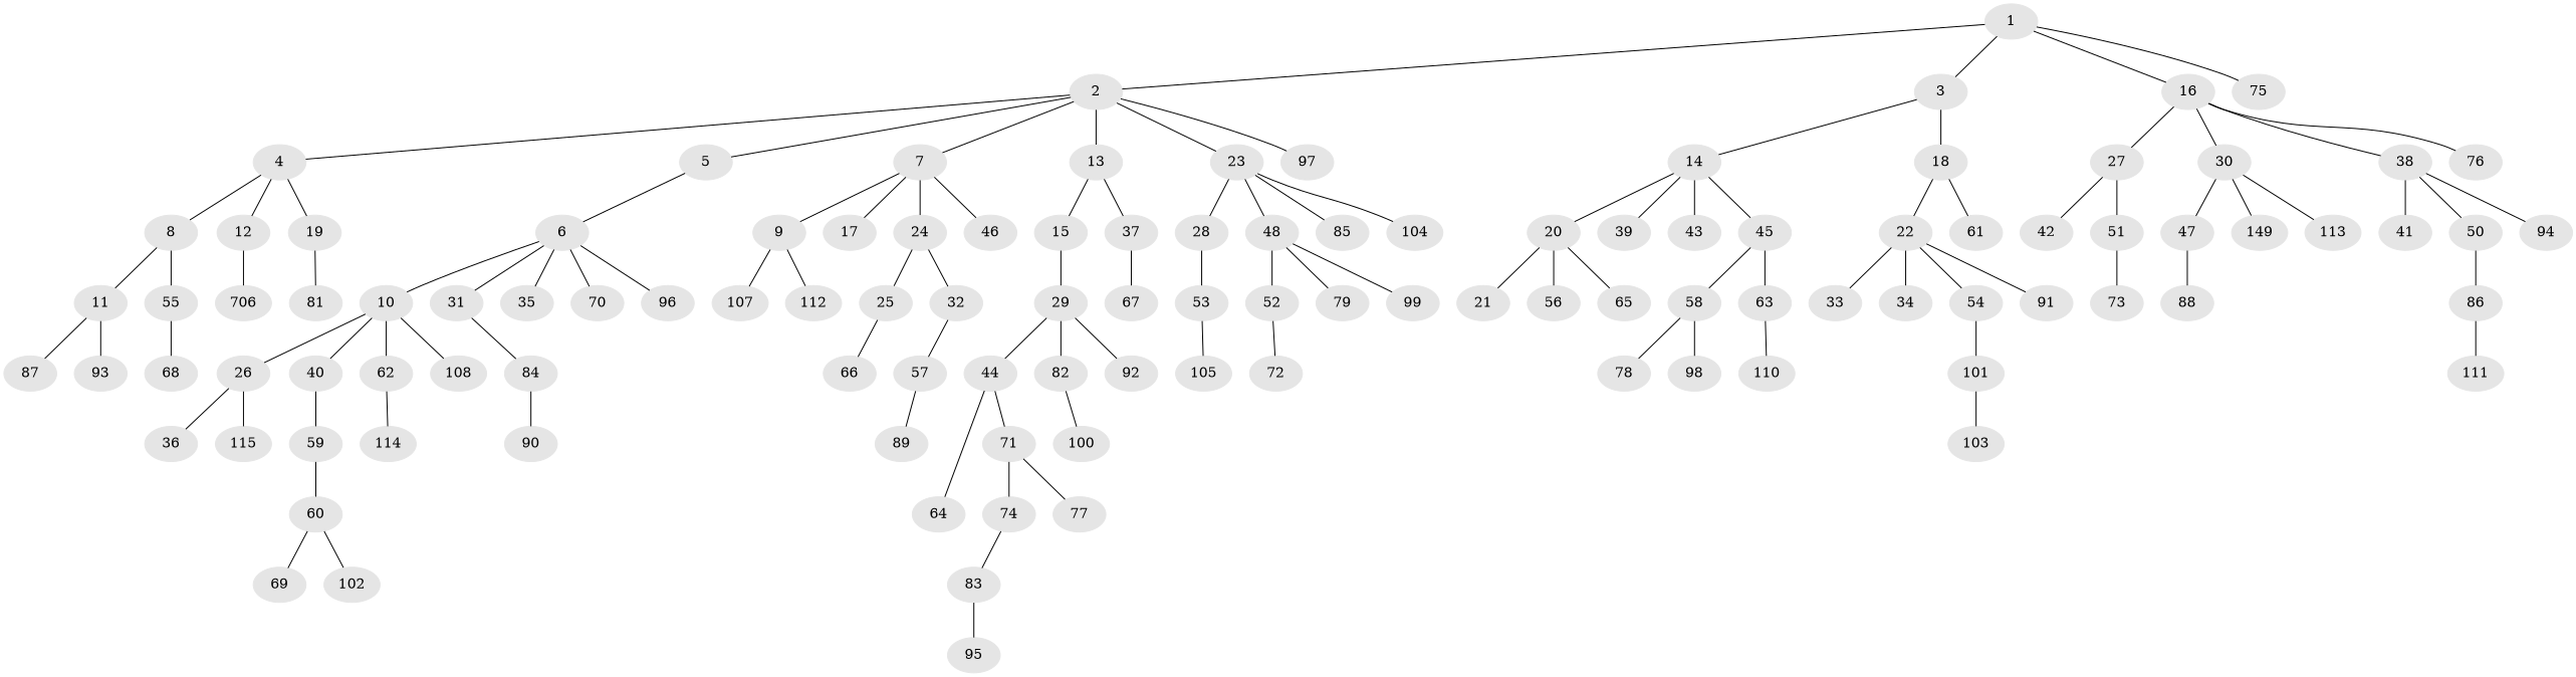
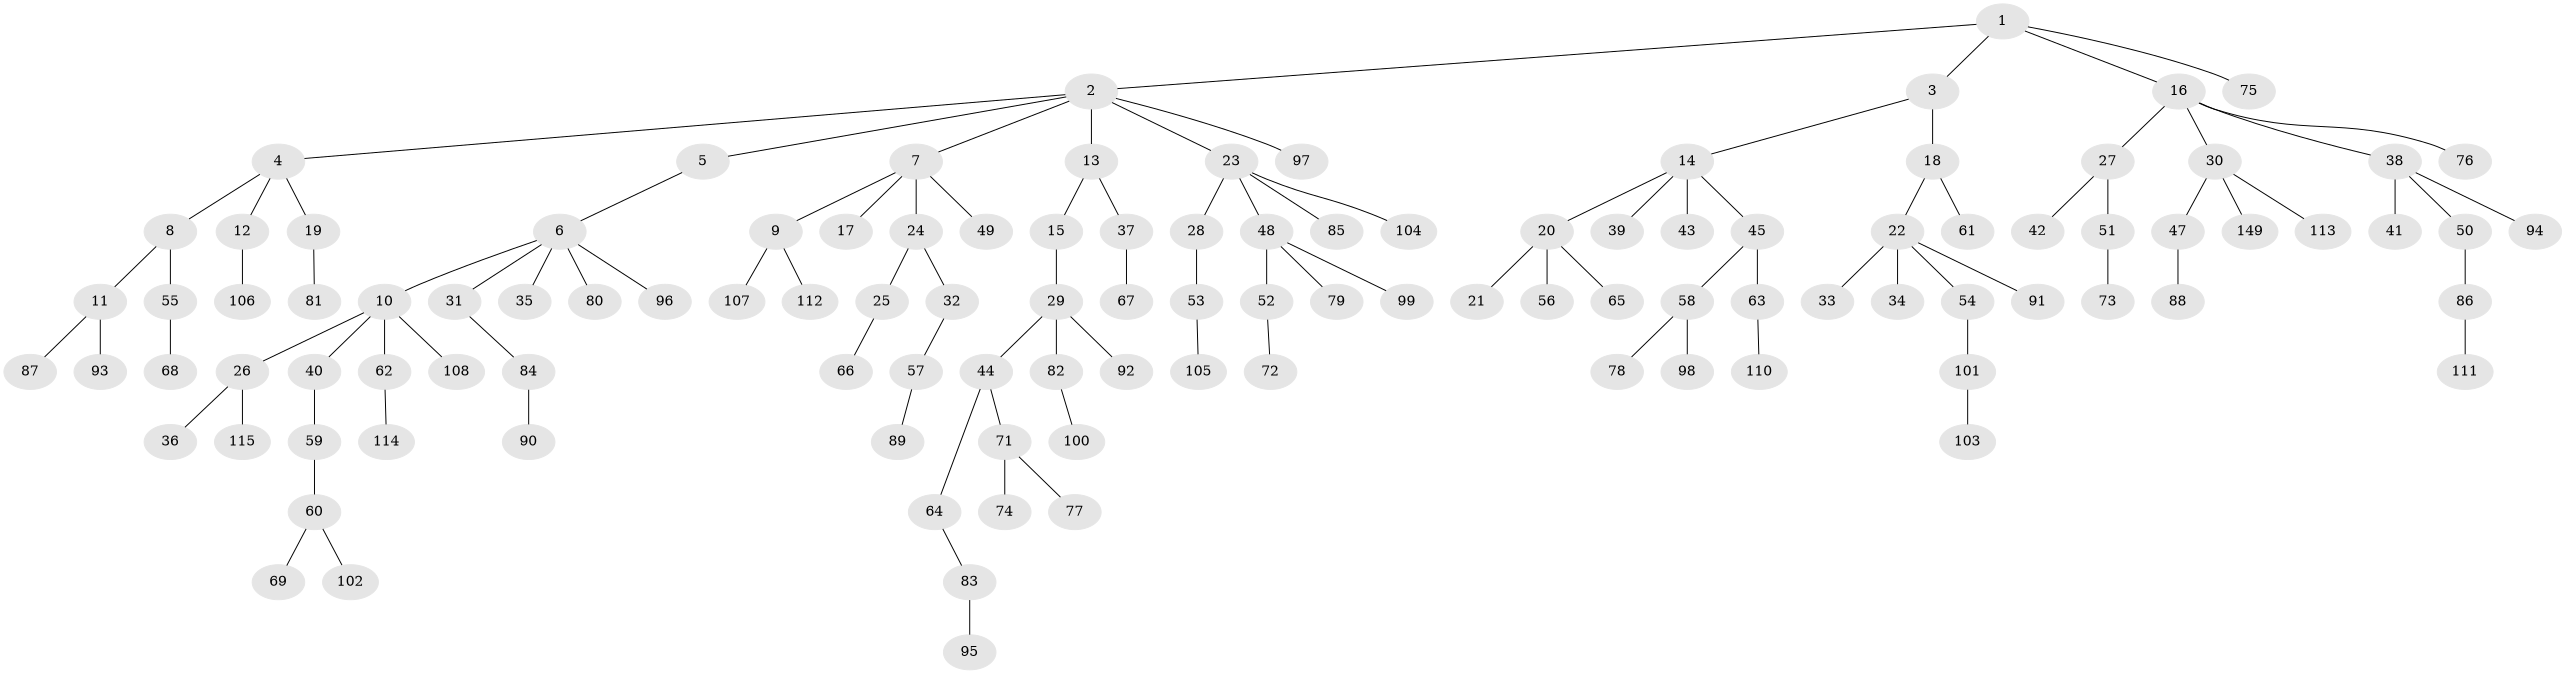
  graph {
    node [color=gray90 style=filled]
    1
    2
    3
    16
    75
    4
    5
    7
    13
    23
    97
    14
    18
    27
    30
    38
    76
    8
    12
    19
    6
    9
    17
    24
-   46
+   46 [label=49]
    15
    37
    28
    48
    85
    104
    20
    39
    43
    45
    22
    61
    11
    55
-   106 [label=706]
+   106
    81
    10
    31
    35
-   80 [label=70]
+   80
    96
    26
    40
    62
    108
    84
    107
    112
    25
    32
    87
    93
    68
    36
    115
    59
    114
    29
    67
    21
    56
    65
    58
    63
    44
    82
    92
    42
    51
    47
    n76 [label=149]
    113
    41
    50
    94
    33
    34
    54
    91
    101
    53
    52
    79
    99
    66
    57
    73
    105
    64
    71
    100
    88
    90
    89
    86
    60
    74
    77
    78
    98
    110
    72
    111
    103
    69
    102
    83
    95
    1 -- 2
    1 -- 3
    1 -- 16
    1 -- 75
    2 -- 4
    2 -- 5
    2 -- 7
    2 -- 13
    2 -- 23
    2 -- 97
    3 -- 14
    3 -- 18
    16 -- 27
    16 -- 30
    16 -- 38
    16 -- 76
    4 -- 8
    4 -- 12
    4 -- 19
    5 -- 6
    7 -- 9
    7 -- 17
    7 -- 24
    7 -- 46
    13 -- 15
    13 -- 37
    23 -- 28
    23 -- 48
    23 -- 85
    23 -- 104
    14 -- 20
    14 -- 39
    14 -- 43
    14 -- 45
    18 -- 22
    18 -- 61
    27 -- 42
    27 -- 51
    30 -- 47
    30 -- n76
    30 -- 113
    38 -- 41
    38 -- 50
    38 -- 94
    8 -- 11
    8 -- 55
    12 -- 106
    19 -- 81
    6 -- 10
    6 -- 31
    6 -- 35
    6 -- 80
    6 -- 96
    9 -- 107
    9 -- 112
    24 -- 25
    24 -- 32
    15 -- 29
    37 -- 67
    28 -- 53
    48 -- 52
    48 -- 79
    48 -- 99
    20 -- 21
    20 -- 56
    20 -- 65
    45 -- 58
    45 -- 63
    22 -- 33
    22 -- 34
    22 -- 54
    22 -- 91
    11 -- 87
    11 -- 93
    55 -- 68
    10 -- 26
    10 -- 40
    10 -- 62
    10 -- 108
    31 -- 84
    26 -- 36
    26 -- 115
    40 -- 59
    62 -- 114
    84 -- 90
    25 -- 66
    32 -- 57
    59 -- 60
    29 -- 44
    29 -- 82
    29 -- 92
    58 -- 78
    58 -- 98
    63 -- 110
    44 -- 64
    44 -- 71
    82 -- 100
    51 -- 73
    47 -- 88
    50 -- 86
    54 -- 101
    101 -- 103
    53 -- 105
    52 -- 72
    57 -- 89
    71 -- 74
    71 -- 77
    86 -- 111
    60 -- 69
    60 -- 102
-   74 -- 83
+   64 -- 83
    83 -- 95
  }
